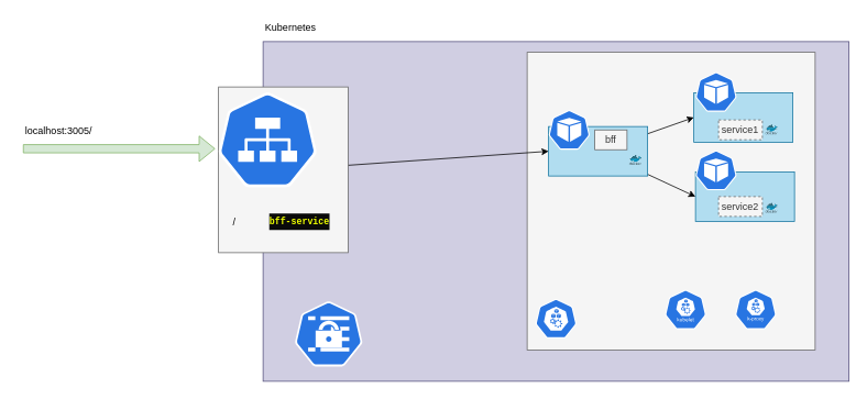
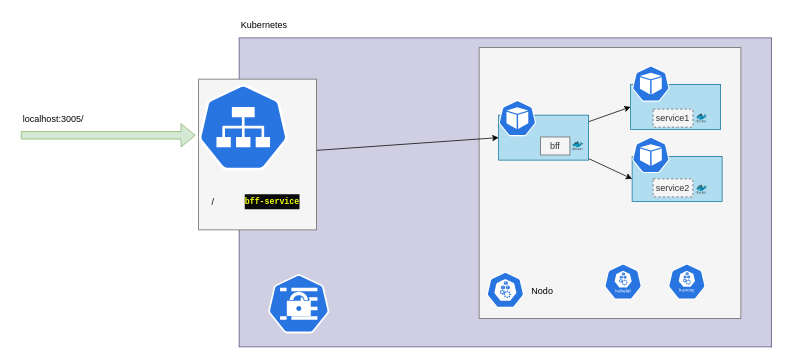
  <mxCell id="0" />
  <mxCell id="1" parent="0" />
  <mxCell id="2" value="" style="whiteSpace=wrap;html=1;fillColor=#d0cee2;strokeColor=#56517e;" parent="1" vertex="1"><mxGeometry x="318" y="50" width="710" height="412" as="geometry" /></mxCell>
  <mxCell id="3" value="" style="whiteSpace=wrap;html=1;fillColor=#f5f5f5;fontColor=#333333;strokeColor=#666666;" vertex="1" parent="1"><mxGeometry x="638" y="63" width="349" height="361" as="geometry" /></mxCell>
  <mxCell id="4" style="edgeStyle=none;html=1;entryX=0;entryY=0.5;entryDx=0;entryDy=0;strokeColor=#000000;fontSize=11;fontColor=#000000;" edge="1" parent="1" source="5" target="13"><mxGeometry relative="1" as="geometry" /></mxCell>
  <mxCell id="5" value="" style="whiteSpace=wrap;html=1;fillColor=#f5f5f5;fontColor=#333333;strokeColor=#666666;" vertex="1" parent="1"><mxGeometry x="264" y="105" width="157" height="201" as="geometry" /></mxCell>
  <mxCell id="6" value="" style="whiteSpace=wrap;html=1;fillColor=#b1ddf0;strokeColor=#10739e;" parent="1" vertex="1"><mxGeometry x="840" y="112" width="120" height="60" as="geometry" /></mxCell>
  <mxCell id="7" value="" style="whiteSpace=wrap;html=1;fillColor=#b1ddf0;strokeColor=#10739e;" parent="1" vertex="1"><mxGeometry x="842" y="208" width="120" height="60" as="geometry" /></mxCell>
  <mxCell id="8" value="&lt;font color=&quot;#000000&quot;&gt;Kubernetes&lt;/font&gt;" style="text;html=1;align=center;verticalAlign=middle;resizable=0;points=[];autosize=1;" parent="1" vertex="1"><mxGeometry x="311" y="20" width="79" height="26" as="geometry" /></mxCell>
  <mxCell id="9" value="" style="shape=flexArrow;endArrow=classic;html=1;entryX=0;entryY=0.5;entryDx=0;entryDy=0;fillColor=#d5e8d4;strokeColor=#82b366;" parent="1" edge="1"><mxGeometry width="50" height="50" relative="1" as="geometry"><mxPoint x="27" y="179.95" as="sourcePoint" /><mxPoint x="260" y="179.95" as="targetPoint" /></mxGeometry></mxCell>
  <mxCell id="10" value="&lt;font color=&quot;#000000&quot;&gt;localhost:3005/&lt;/font&gt;" style="text;html=1;align=center;verticalAlign=middle;resizable=0;points=[];autosize=1;strokeColor=none;fillColor=none;" parent="1" vertex="1"><mxGeometry x="20" y="146" width="99" height="26" as="geometry" /></mxCell>
  <mxCell id="11" style="edgeStyle=none;html=1;entryX=0;entryY=0.5;entryDx=0;entryDy=0;strokeColor=#000000;" edge="1" parent="1" source="13" target="6"><mxGeometry relative="1" as="geometry" /></mxCell>
  <mxCell id="12" style="edgeStyle=none;html=1;entryX=0;entryY=0.5;entryDx=0;entryDy=0;strokeColor=#000000;" edge="1" parent="1" source="13" target="7"><mxGeometry relative="1" as="geometry" /></mxCell>
  <mxCell id="13" value="" style="whiteSpace=wrap;html=1;fillColor=#b1ddf0;strokeColor=#10739e;" vertex="1" parent="1"><mxGeometry x="664" y="153" width="120" height="60" as="geometry" /></mxCell>
  <mxCell id="14" value="" style="sketch=0;html=1;dashed=0;whitespace=wrap;fillColor=#2875E2;strokeColor=#ffffff;points=[[0.005,0.63,0],[0.1,0.2,0],[0.9,0.2,0],[0.5,0,0],[0.995,0.63,0],[0.72,0.99,0],[0.5,1,0],[0.28,0.99,0]];verticalLabelPosition=bottom;align=center;verticalAlign=top;shape=mxgraph.kubernetes.icon;prIcon=pod" vertex="1" parent="1"><mxGeometry x="664" y="133" width="50" height="48" as="geometry" /></mxCell>
  <mxCell id="15" value="" style="sketch=0;html=1;dashed=0;whitespace=wrap;fillColor=#2875E2;strokeColor=#ffffff;points=[[0.005,0.63,0],[0.1,0.2,0],[0.9,0.2,0],[0.5,0,0],[0.995,0.63,0],[0.72,0.99,0],[0.5,1,0],[0.28,0.99,0]];verticalLabelPosition=bottom;align=center;verticalAlign=top;shape=mxgraph.kubernetes.icon;prIcon=pod" vertex="1" parent="1"><mxGeometry x="842" y="87" width="50" height="48" as="geometry" /></mxCell>
  <mxCell id="16" value="" style="sketch=0;html=1;dashed=0;whitespace=wrap;fillColor=#2875E2;strokeColor=#ffffff;points=[[0.005,0.63,0],[0.1,0.2,0],[0.9,0.2,0],[0.5,0,0],[0.995,0.63,0],[0.72,0.99,0],[0.5,1,0],[0.28,0.99,0]];verticalLabelPosition=bottom;align=center;verticalAlign=top;shape=mxgraph.kubernetes.icon;prIcon=pod" vertex="1" parent="1"><mxGeometry x="842" y="182.15" width="50" height="48" as="geometry" /></mxCell>
  <mxCell id="17" value="" style="sketch=0;html=1;dashed=0;whitespace=wrap;fillColor=#2875E2;strokeColor=#ffffff;points=[[0.005,0.63,0],[0.1,0.2,0],[0.9,0.2,0],[0.5,0,0],[0.995,0.63,0],[0.72,0.99,0],[0.5,1,0],[0.28,0.99,0]];verticalLabelPosition=bottom;align=center;verticalAlign=top;shape=mxgraph.kubernetes.icon;prIcon=svc" vertex="1" parent="1"><mxGeometry x="264" y="105" width="119" height="128" as="geometry" /></mxCell>
  <mxCell id="18" value="" style="sketch=0;html=1;dashed=0;whitespace=wrap;fillColor=#2875E2;strokeColor=#ffffff;points=[[0.005,0.63,0],[0.1,0.2,0],[0.9,0.2,0],[0.5,0,0],[0.995,0.63,0],[0.72,0.99,0],[0.5,1,0],[0.28,0.99,0]];verticalLabelPosition=bottom;align=center;verticalAlign=top;shape=mxgraph.kubernetes.icon;prIcon=secret" vertex="1" parent="1"><mxGeometry x="356" y="365" width="83" height="79" as="geometry" /></mxCell>
  <mxCell id="19" value="" style="sketch=0;html=1;dashed=0;whitespace=wrap;fillColor=#2875E2;strokeColor=#ffffff;points=[[0.005,0.63,0],[0.1,0.2,0],[0.9,0.2,0],[0.5,0,0],[0.995,0.63,0],[0.72,0.99,0],[0.5,1,0],[0.28,0.99,0]];verticalLabelPosition=bottom;align=center;verticalAlign=top;shape=mxgraph.kubernetes.icon;prIcon=node" vertex="1" parent="1"><mxGeometry x="648" y="362" width="50" height="48" as="geometry" /></mxCell>
+ <mxCell id="20" value="&lt;font color=&quot;#000000&quot;&gt;Nodo&lt;/font&gt;" style="text;html=1;align=center;verticalAlign=middle;resizable=0;points=[];autosize=1;strokeColor=none;fillColor=none;" vertex="1" parent="1"><mxGeometry x="698" y="375" width="47" height="26" as="geometry" /></mxCell>
  <mxCell id="21" value="" style="sketch=0;html=1;dashed=0;whitespace=wrap;fillColor=#2875E2;strokeColor=#ffffff;points=[[0.005,0.63,0],[0.1,0.2,0],[0.9,0.2,0],[0.5,0,0],[0.995,0.63,0],[0.72,0.99,0],[0.5,1,0],[0.28,0.99,0]];verticalLabelPosition=bottom;align=center;verticalAlign=top;shape=mxgraph.kubernetes.icon;prIcon=kubelet" vertex="1" parent="1"><mxGeometry x="805" y="351" width="50" height="48" as="geometry" /></mxCell>
  <mxCell id="22" value="" style="sketch=0;html=1;dashed=0;whitespace=wrap;fillColor=#2875E2;strokeColor=#ffffff;points=[[0.005,0.63,0],[0.1,0.2,0],[0.9,0.2,0],[0.5,0,0],[0.995,0.63,0],[0.72,0.99,0],[0.5,1,0],[0.28,0.99,0]];verticalLabelPosition=bottom;align=center;verticalAlign=top;shape=mxgraph.kubernetes.icon;prIcon=k_proxy" vertex="1" parent="1"><mxGeometry x="890" y="351" width="50" height="48" as="geometry" /></mxCell>
  <mxCell id="23" value="" style="sketch=0;aspect=fixed;html=1;points=[];align=center;image;fontSize=12;image=img/lib/mscae/Docker.svg;" vertex="1" parent="1"><mxGeometry x="762" y="188" width="15" height="12.3" as="geometry" /></mxCell>
- <mxCell id="24" value="bff" style="whiteSpace=wrap;html=1;fillColor=#f5f5f5;fontColor=#333333;strokeColor=#666666;" vertex="1" parent="1"><mxGeometry x="720" y="157.15" width="39" height="24" as="geometry" /></mxCell>
+ <mxCell id="24" value="bff" style="whiteSpace=wrap;html=1;fillColor=#f5f5f5;fontColor=#333333;strokeColor=#666666;" vertex="1" parent="1"><mxGeometry x="720" y="182.15" width="39" height="24" as="geometry" /></mxCell>
  <mxCell id="25" value="service1" style="whiteSpace=wrap;html=1;fillColor=#f5f5f5;fontColor=#333333;strokeColor=#666666;dashed=1;" vertex="1" parent="1"><mxGeometry x="870" y="145" width="53" height="24" as="geometry" /></mxCell>
  <mxCell id="26" value="service2" style="whiteSpace=wrap;html=1;fillColor=#f5f5f5;fontColor=#333333;strokeColor=#666666;dashed=1;" vertex="1" parent="1"><mxGeometry x="870" y="238" width="53" height="24" as="geometry" /></mxCell>
  <mxCell id="27" value="" style="sketch=0;aspect=fixed;html=1;points=[];align=center;image;fontSize=12;image=img/lib/mscae/Docker.svg;" vertex="1" parent="1"><mxGeometry x="927" y="151" width="15" height="12.3" as="geometry" /></mxCell>
  <mxCell id="28" value="" style="sketch=0;aspect=fixed;html=1;points=[];align=center;image;fontSize=12;image=img/lib/mscae/Docker.svg;" vertex="1" parent="1"><mxGeometry x="927" y="246" width="15" height="12.3" as="geometry" /></mxCell>
  <mxCell id="29" value="/" style="text;html=1;align=center;verticalAlign=middle;resizable=0;points=[];autosize=1;strokeColor=none;fillColor=none;fontColor=#000000;" vertex="1" parent="1"><mxGeometry x="272" y="256" width="21" height="26" as="geometry" /></mxCell>
  <mxCell id="30" value="&lt;div style=&quot;color: rgb(237, 237, 237); background-color: rgb(10, 10, 10); font-family: &amp;quot;MesloLGS NF&amp;quot;, Menlo, Monaco, &amp;quot;Courier New&amp;quot;, monospace; font-weight: 900; line-height: 20px;&quot;&gt;&lt;div style=&quot;&quot;&gt;&lt;span style=&quot;color: rgb(238, 255, 0);&quot;&gt;&lt;font style=&quot;font-size: 11px;&quot;&gt;bff-service&lt;/font&gt;&lt;/span&gt;&lt;/div&gt;&lt;/div&gt;" style="text;whiteSpace=wrap;html=1;fontColor=#000000;" vertex="1" parent="1"><mxGeometry x="324" y="252" width="79" height="39" as="geometry" /></mxCell>
